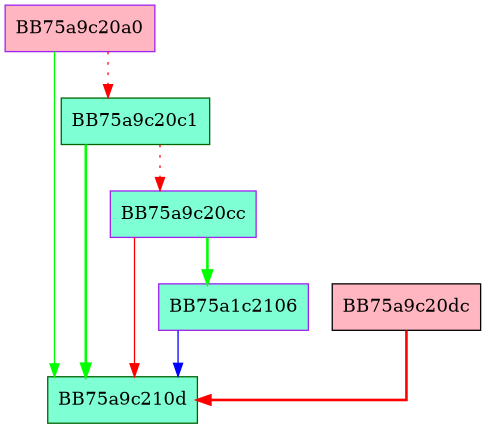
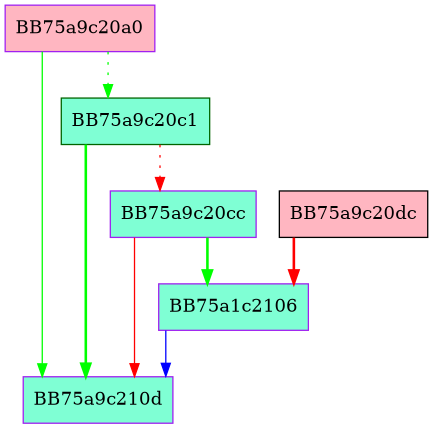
  digraph {
    splines=ortho
    node [color=purple fillcolor=aquamarine shape=box style=filled]
    edge [color=red style=solid]
    BB75a9c20a0 [fillcolor=lightpink]
-   BB75a9c210d [color=darkgreen]
+   BB75a9c210d
    BB75a9c20c1 [color=darkgreen]
    BB75a9c20cc
    n5 [label=BB75a1c2106]
    BB75a9c20dc [color=black fillcolor=lightpink]
    BB75a9c20a0 -> BB75a9c210d [color=green]
-   BB75a9c20a0 -> BB75a9c20c1 [style=dotted]
+   BB75a9c20a0 -> BB75a9c20c1 [color=green style=dotted]
    BB75a9c20c1 -> BB75a9c210d [color=green style=bold]
    BB75a9c20c1 -> BB75a9c20cc [style=dotted]
    BB75a9c20cc -> BB75a9c210d
    BB75a9c20cc -> n5 [color=green style=bold]
    n5 -> BB75a9c210d [color=blue]
-   BB75a9c20dc -> BB75a9c210d [style=bold]
+   BB75a9c20dc -> n5 [style=bold]
  }
